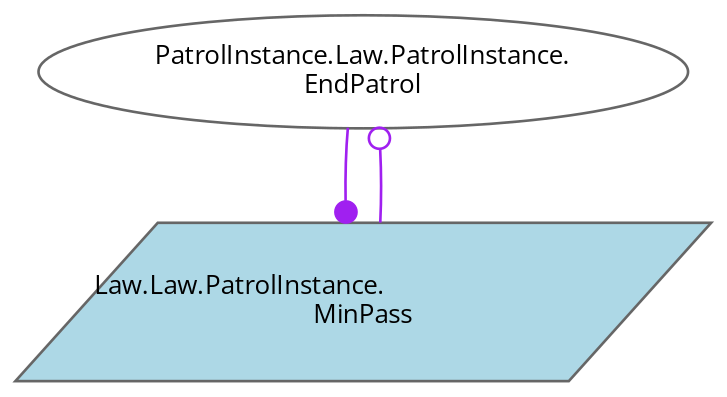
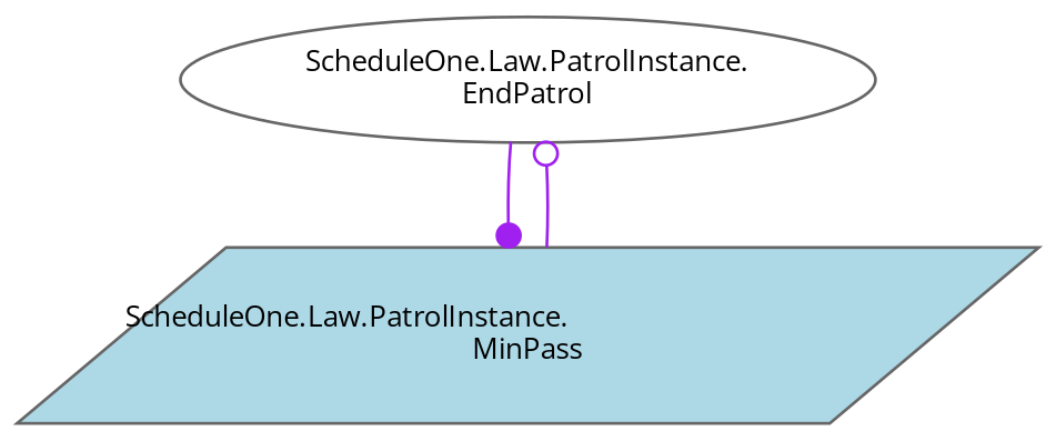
  digraph {
    rankdir=TB
    fontname="Open Sans"
    node [fontname="Open Sans" fontsize=10 style=filled]
    edge [color=purple fontname="Open Sans" fontsize=10 labelfontname=Helvetica labelfontsize=10 style=solid]
-   n1 [color=gray40 fillcolor=white fontcolor=black height=0.2 label="PatrolInstance.Law.PatrolInstance.\lEndPatrol" shape=ellipse width=0.4]
-   n2 [color=grey40 fillcolor=lightblue height=0.2 label="Law.Law.PatrolInstance.\lMinPass" shape=parallelogram width=0.4]
+   n1 [color=gray40 fillcolor=white fontcolor=black height=0.2 label="ScheduleOne.Law.PatrolInstance.\lEndPatrol" shape=ellipse width=0.4]
+   n2 [color=grey40 fillcolor=lightblue height=0.2 label="ScheduleOne.Law.PatrolInstance.\lMinPass" shape=parallelogram width=0.4]
    n1 -> n2 [arrowhead=dot]
    n2 -> n1 [arrowhead=odot]
  }
